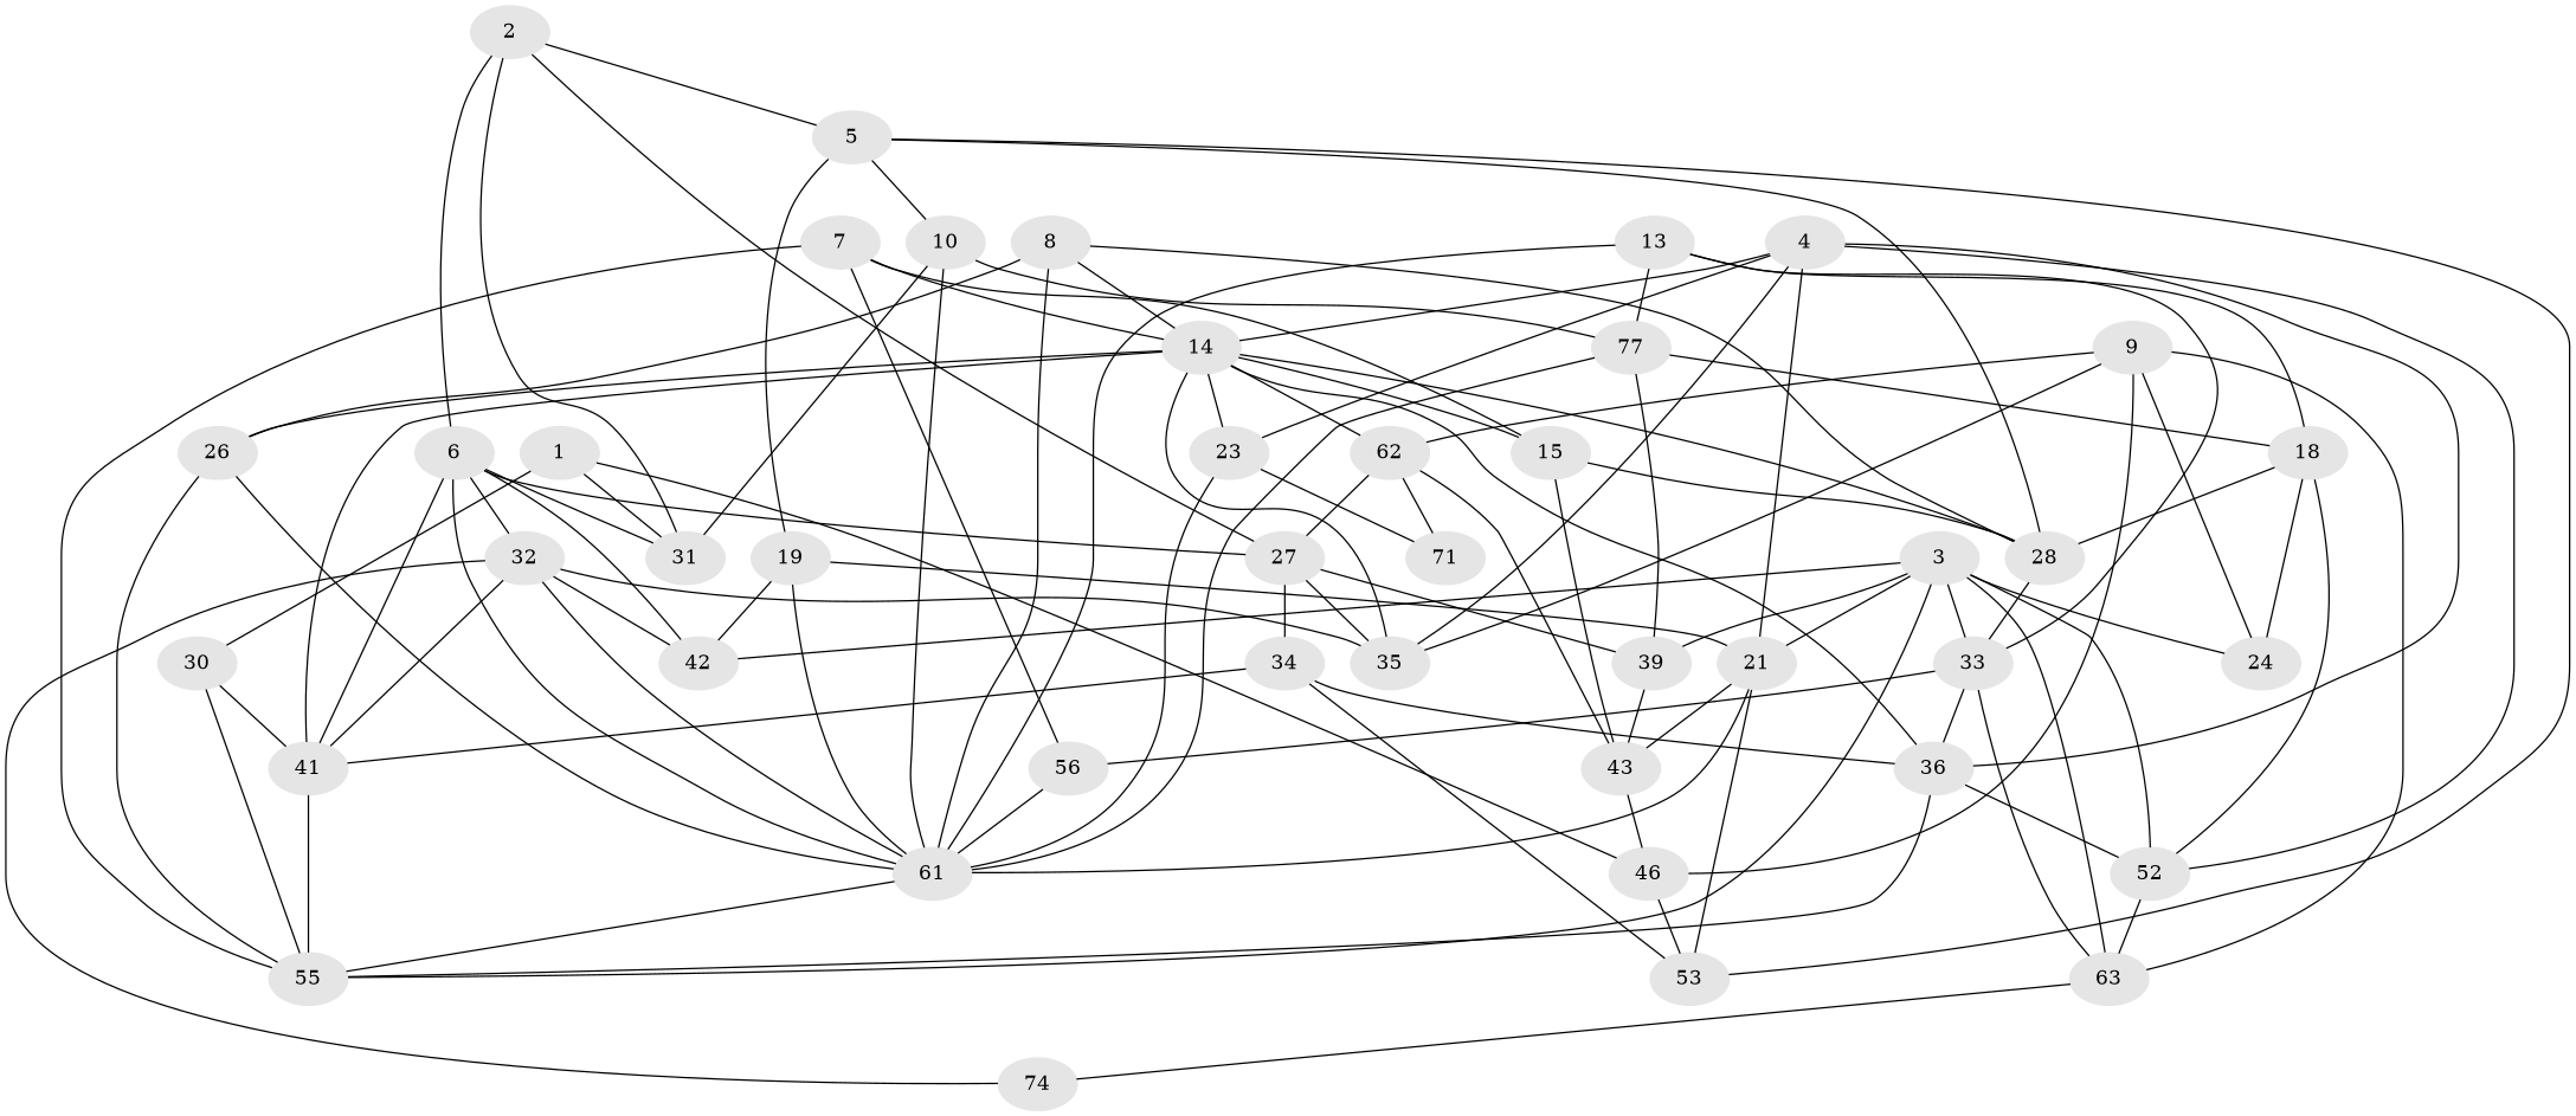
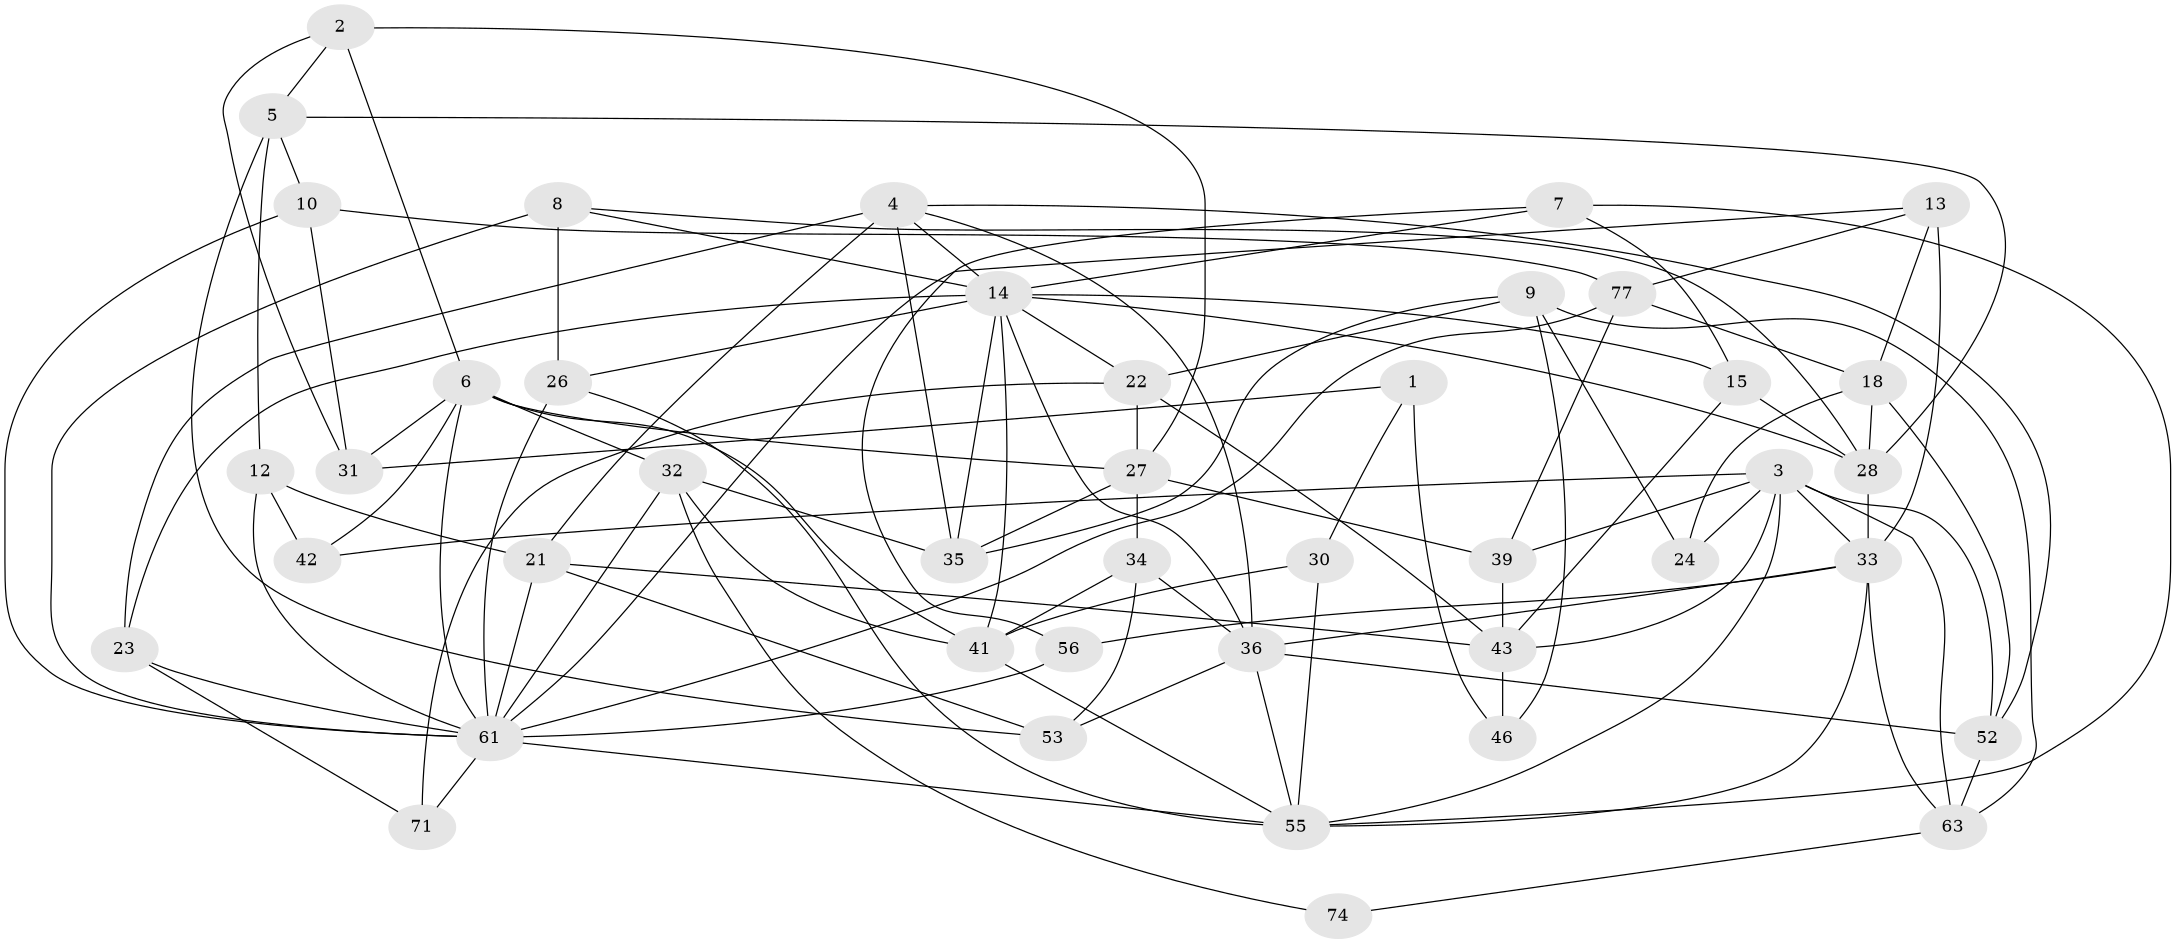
  graph {
    node [color=gray90 style=filled]
    1 [super="+11"]
    30
    31
    46 [super="+72"]
    55 [super="+65"]
    41 [super="+59"]
    53
    2 [super="+73"]
    5 [super="+49"]
    6 [super="+62"]
    27 [super="+58"]
    10
-   12 [super="+16" label=19]
+   12 [super="+16"]
    28 [super="+47"]
    42
    32 [super="+57"]
    61 [super="+70"]
    39 [super="+60"]
    35 [super="+40"]
    34
    3 [super="+25"]
    21 [super="+64"]
    24
    33 [super="+68"]
    52
    63 [super="+69"]
    43 [super="+51"]
    36 [super="+48"]
    56
    74
    4 [super="+37"]
    14 [super="+54"]
    23 [super="+67"]
    15 [super="+19"]
    26 [super="+29"]
-   22 [super="+50" label=62]
+   22 [super="+50"]
    71
    n38 [label=77 super="+44"]
    7
    8 [super="+45"]
    9 [super="+38"]
    18 [super="+20"]
    13
    1 -- 30
    1 -- 31
    1 -- 46
    30 -- 55
    30 -- 41
-   46 -- 53
+   36 -- 53
    41 -- 55
    2 -- 31
    2 -- 5
    2 -- 6
    2 -- 27
    5 -- 53
    5 -- 10
    5 -- 12 [weight=2]
    5 -- 28
    6 -- 31
    6 -- 41
    6 -- 27 [weight=2]
    6 -- 42
    6 -- 32
    6 -- 61
    27 -- 39
    27 -- 35
    27 -- 34
    10 -- 31
    10 -- 61
    10 -- n38
    12 -- 42
    12 -- 61
    12 -- 21
    28 -- 33
    32 -- 41
-   32 -- 42
    32 -- 61
    32 -- 35
    32 -- 74
    61 -- 55
+   61 -- 71
    39 -- 43
    34 -- 41
    34 -- 53
    34 -- 36
    3 -- 55
    3 -- 42
    3 -- 39
-   3 -- 21
+   3 -- 43
    3 -- 24
    3 -- 33 [weight=2]
    3 -- 52
    3 -- 63
    21 -- 53
    21 -- 61
    21 -- 43
+   33 -- 55
    33 -- 63
    33 -- 36
    33 -- 56
    52 -- 63
    63 -- 74
    43 -- 46
    36 -- 55
    36 -- 52
    56 -- 61
    4 -- 35
    4 -- 21
    4 -- 52
    4 -- 36
    4 -- 14
    4 -- 23
    14 -- 41
    14 -- 28
    14 -- 35
    14 -- 36
    14 -- 23
    14 -- 15
    14 -- 26 [weight=2]
    14 -- 22
    23 -- 61
    23 -- 71
    15 -- 28
    15 -- 43
    26 -- 55
    26 -- 61
    22 -- 27
    22 -- 43
    22 -- 71
    n38 -- 61
    n38 -- 39
    n38 -- 18
    7 -- 55
    7 -- 56
    7 -- 14
    7 -- 15
    8 -- 28
    8 -- 61 [weight=2]
    8 -- 14
    8 -- 26
    9 -- 46
    9 -- 35
    9 -- 24
    9 -- 63 [weight=2]
    9 -- 22
    18 -- 28
    18 -- 24
    18 -- 52
    13 -- 61
    13 -- 33
    13 -- n38
    13 -- 18
  }
